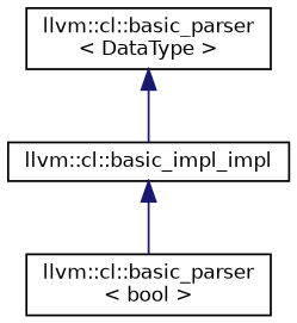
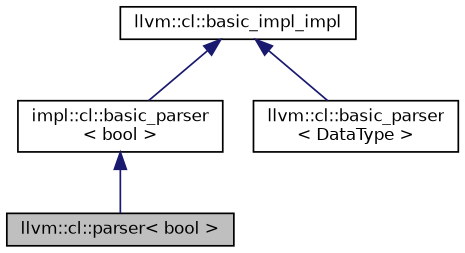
  digraph {
    node [color=black fontname=Helvetica fontsize=10 shape=box]
    edge [color=midnightblue dir=back fontname=Helvetica fontsize=10 labelfontname=Helvetica labelfontsize=10 style=solid]
-   n2 [height=0.2 label="llvm::cl::basic_parser\l\< bool \>" width=0.4]
+   n1 [fillcolor=grey75 fontcolor=black height=0.2 label="llvm::cl::parser\< bool \>" style=filled width=0.4]
+   n2 [height=0.2 label="impl::cl::basic_parser\l\< bool \>" width=0.4]
    n3 [height=0.2 label="llvm::cl::basic_impl_impl" width=0.4]
    n4 [height=0.2 label="llvm::cl::basic_parser\l\< DataType \>" width=0.4]
+   n2 -> n1
    n3 -> n2
-   n4 -> n3
+   n3 -> n4
  }
